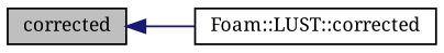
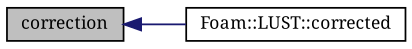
  digraph {
    rankdir=LR
    fontname="Noto Serif"
    node [color=black fontname="Noto Serif" fontsize=10 shape=record]
-   n1 [fillcolor=grey75 fontcolor=black height=0.2 label=corrected style=filled width=0.4]
+   n1 [fillcolor=grey75 fontcolor=black height=0.2 label=correction style=filled width=0.4]
    n2 [height=0.2 label="Foam::LUST::corrected" width=0.4]
    n1 -> n2 [color=midnightblue dir=back fontname="Noto Serif" fontsize=10 labelfontname=Helvetica labelfontsize=10 style=solid]
  }
